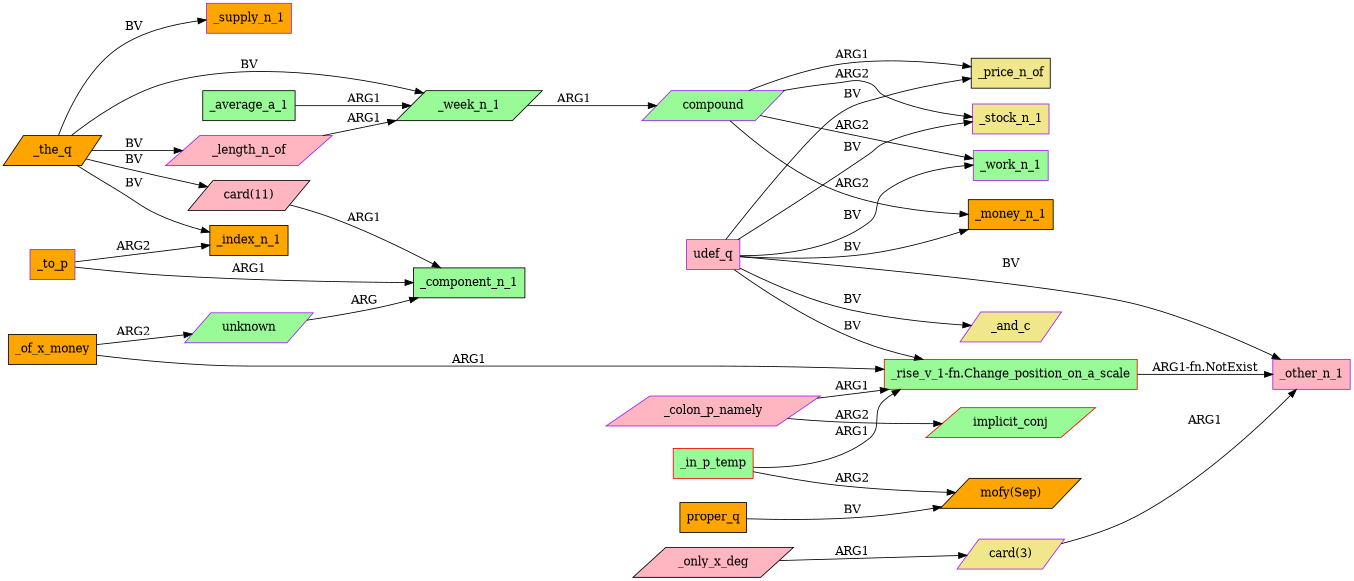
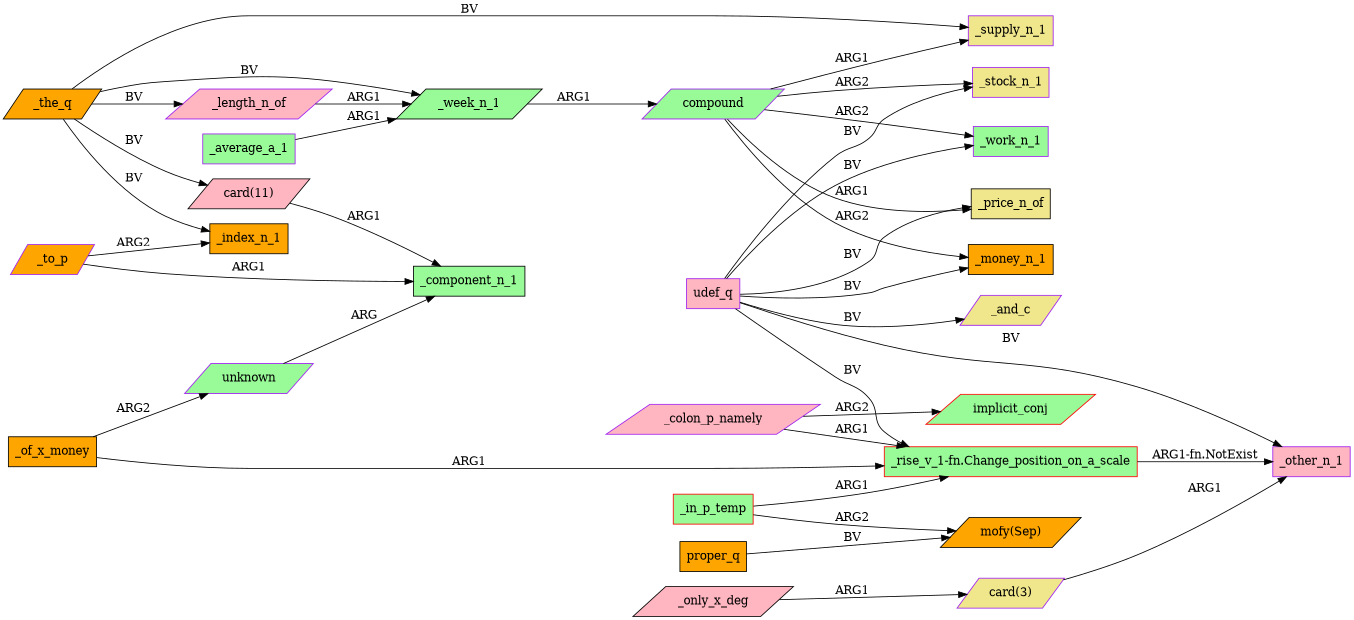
  digraph {
    rankdir=LR
    node [color=purple fillcolor=palegreen shape=box style=filled]
    udef_q [fillcolor=lightpink]
    _money_n_1 [color=black fillcolor=orange]
    _price_n_of [color=black fillcolor=khaki]
    _work_n_1
    _other_n_1 [fillcolor=lightpink]
    _stock_n_1 [fillcolor=khaki]
    _and_c [fillcolor=khaki shape=parallelogram]
    "_rise_v_1-fn.Change_position_on_a_scale" [color=red]
    implicit_conj [color=red shape=parallelogram]
    _week_n_1 [color=black shape=parallelogram]
-   _average_a_1 [color=black]
+   _average_a_1
    compound [shape=parallelogram]
-   _supply_n_1 [fillcolor=orange]
+   _supply_n_1 [fillcolor=khaki]
    _the_q [color=black fillcolor=orange shape=parallelogram]
    _length_n_of [fillcolor=lightpink shape=parallelogram]
    _index_n_1 [color=black fillcolor=orange]
    "card(11)" [color=black fillcolor=lightpink shape=parallelogram]
    _component_n_1 [color=black]
-   _to_p [fillcolor=orange]
+   _to_p [fillcolor=orange shape=parallelogram]
    proper_q [color=black fillcolor=orange]
    "mofy(Sep)" [color=black fillcolor=orange shape=parallelogram]
    _only_x_deg [color=black fillcolor=lightpink shape=parallelogram]
    "card(3)" [fillcolor=khaki shape=parallelogram]
    _colon_p_namely [fillcolor=lightpink shape=parallelogram]
    unknown [shape=parallelogram]
    n26 [color=black fillcolor=orange label=_of_x_money]
    _in_p_temp [color=red]
    udef_q -> _money_n_1 [label=BV]
    udef_q -> _price_n_of [label=BV]
    udef_q -> _work_n_1 [label=BV]
    udef_q -> _other_n_1 [label=BV]
    udef_q -> _stock_n_1 [label=BV]
    udef_q -> _and_c [label=BV]
    udef_q -> "_rise_v_1-fn.Change_position_on_a_scale" [label=BV]
    "_rise_v_1-fn.Change_position_on_a_scale" -> _other_n_1 [label="ARG1-fn.NotExist"]
    _week_n_1 -> compound [label=ARG1]
    _average_a_1 -> _week_n_1 [label=ARG1]
    compound -> _money_n_1 [label=ARG2]
    compound -> _price_n_of [label=ARG1]
    compound -> _work_n_1 [label=ARG2]
    compound -> _stock_n_1 [label=ARG2]
+   compound -> _supply_n_1 [label=ARG1]
    _the_q -> _week_n_1 [label=BV]
    _the_q -> _supply_n_1 [label=BV]
    _the_q -> _length_n_of [label=BV]
    _the_q -> _index_n_1 [label=BV]
    _the_q -> "card(11)" [label=BV]
    _length_n_of -> _week_n_1 [label=ARG1]
    "card(11)" -> _component_n_1 [label=ARG1]
    _to_p -> _index_n_1 [label=ARG2]
    _to_p -> _component_n_1 [label=ARG1]
    proper_q -> "mofy(Sep)" [label=BV]
    _only_x_deg -> "card(3)" [label=ARG1]
    "card(3)" -> _other_n_1 [label=ARG1]
    _colon_p_namely -> "_rise_v_1-fn.Change_position_on_a_scale" [label=ARG1]
    _colon_p_namely -> implicit_conj [label=ARG2]
    unknown -> _component_n_1 [label=ARG]
    n26 -> "_rise_v_1-fn.Change_position_on_a_scale" [label=ARG1]
    n26 -> unknown [label=ARG2]
    _in_p_temp -> "_rise_v_1-fn.Change_position_on_a_scale" [label=ARG1]
    _in_p_temp -> "mofy(Sep)" [label=ARG2]
  }
